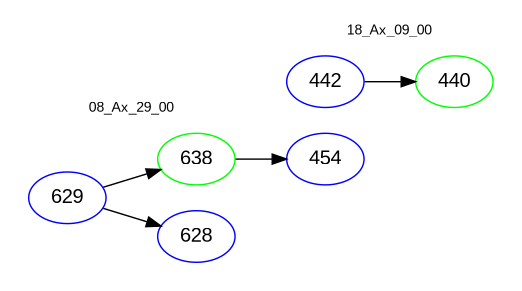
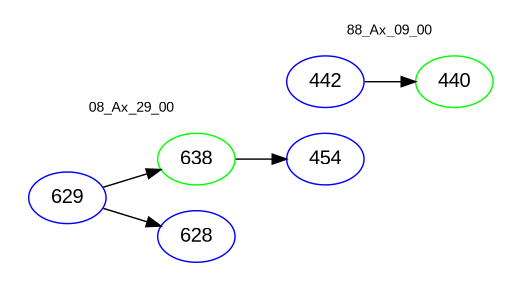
  digraph {
    fontname="Liberation Sans"
    rankdir=LR
    node [color=blue fontname="Liberation Sans"]
    edge [color=black fontname="Liberation Sans"]
    n1 [label=629]
    n2 [label=628]
    n3 [color=green label=638]
    n4 [label=442]
    n5 [color=green label=440]
    n6 [label=454]
    subgraph cluster_1 {
      color=white
      fontsize=10
      label="08_Ax_29_00"
      n1
      n2
      n3
    }
    subgraph cluster_2 {
      color=white
      fontsize=10
-     label="18_Ax_09_00"
+     label="88_Ax_09_00"
      n4
      n5
      n6
    }
    n1 -> n2
    n1 -> n3
    n3 -> n6
    n4 -> n5
  }
